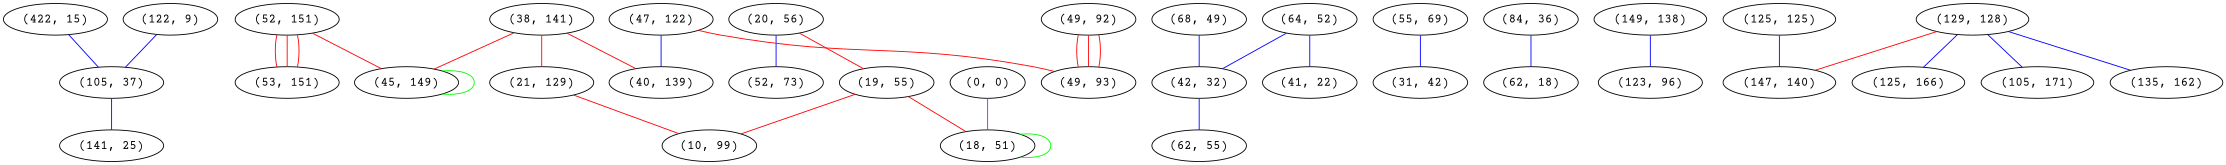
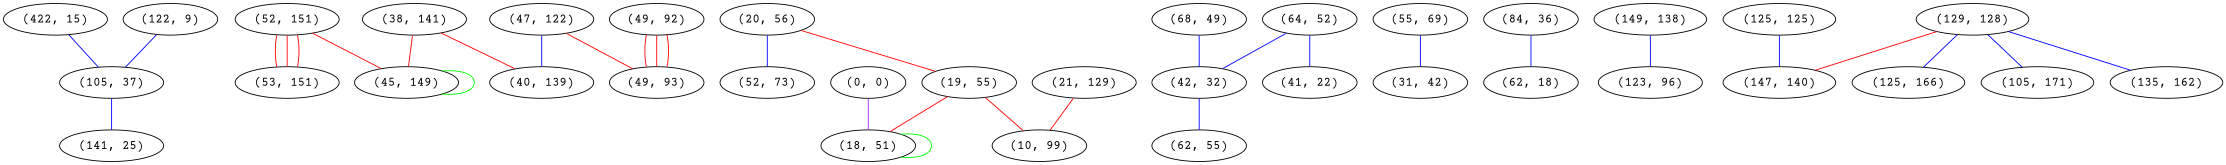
  graph {
    fontname="Courier Prime"
    node [fontname="Courier Prime"]
    edge [color=blue fontname="Courier Prime" weight=3]
    n1 [label="(422, 15)"]
    "(105, 37)"
    "(141, 25)"
    "(52, 151)"
    "(45, 149)"
    "(53, 151)"
    "(49, 92)"
    "(49, 93)"
    "(20, 56)"
    "(52, 73)"
    "(19, 55)"
    "(18, 51)"
    "(10, 99)"
    "(68, 49)"
    "(42, 32)"
    "(62, 55)"
    "(55, 69)"
    "(31, 42)"
    "(38, 141)"
    "(21, 129)"
    "(40, 139)"
    "(84, 36)"
    "(62, 18)"
    "(149, 138)"
    "(123, 96)"
    "(47, 122)"
    "(125, 125)"
    "(147, 140)"
    "(64, 52)"
    "(41, 22)"
    "(122, 9)"
    "(0, 0)"
    "(129, 128)"
    "(125, 166)"
    "(105, 171)"
    "(135, 162)"
    n1 -- "(105, 37)"
    "(105, 37)" -- "(141, 25)"
    "(52, 151)" -- "(45, 149)" [color=red weight=1]
    "(52, 151)" -- "(53, 151)" [color=red weight=1]
    "(52, 151)" -- "(53, 151)" [color=red weight=1]
    "(52, 151)" -- "(53, 151)" [color=red weight=1]
    "(45, 149)" -- "(45, 149)" [color=green weight=2]
    "(49, 92)" -- "(49, 93)" [color=red weight=1]
    "(49, 92)" -- "(49, 93)" [color=red weight=1]
    "(49, 92)" -- "(49, 93)" [color=red weight=1]
    "(20, 56)" -- "(52, 73)"
    "(20, 56)" -- "(19, 55)" [color=red weight=1]
    "(19, 55)" -- "(18, 51)" [color=red weight=1]
    "(19, 55)" -- "(10, 99)" [color=red weight=1]
    "(18, 51)" -- "(18, 51)" [color=green weight=2]
    "(68, 49)" -- "(42, 32)"
    "(42, 32)" -- "(62, 55)"
    "(55, 69)" -- "(31, 42)"
    "(38, 141)" -- "(45, 149)" [color=red weight=1]
-   "(38, 141)" -- "(21, 129)" [color=red weight=1]
    "(38, 141)" -- "(40, 139)" [color=red weight=1]
    "(21, 129)" -- "(10, 99)" [color=red weight=1]
    "(84, 36)" -- "(62, 18)"
    "(149, 138)" -- "(123, 96)"
    "(47, 122)" -- "(49, 93)" [color=red weight=1]
    "(47, 122)" -- "(40, 139)"
    "(125, 125)" -- "(147, 140)"
    "(64, 52)" -- "(42, 32)"
    "(64, 52)" -- "(41, 22)"
    "(122, 9)" -- "(105, 37)"
    "(0, 0)" -- "(18, 51)" [color=purple weight=4]
    "(129, 128)" -- "(147, 140)" [color=red]
    "(129, 128)" -- "(125, 166)"
    "(129, 128)" -- "(105, 171)"
    "(129, 128)" -- "(135, 162)"
  }
